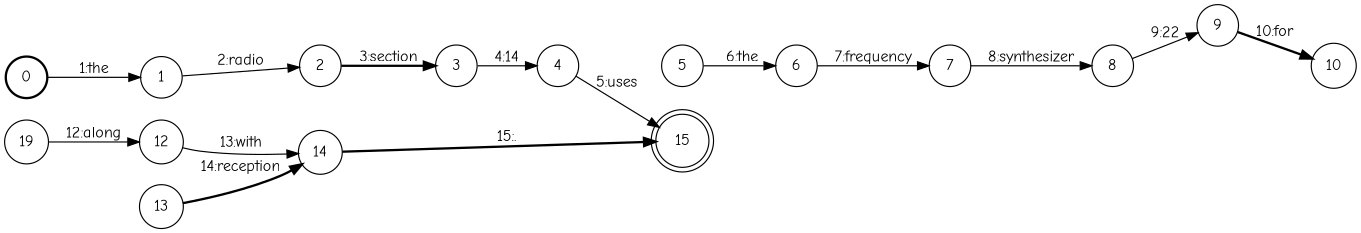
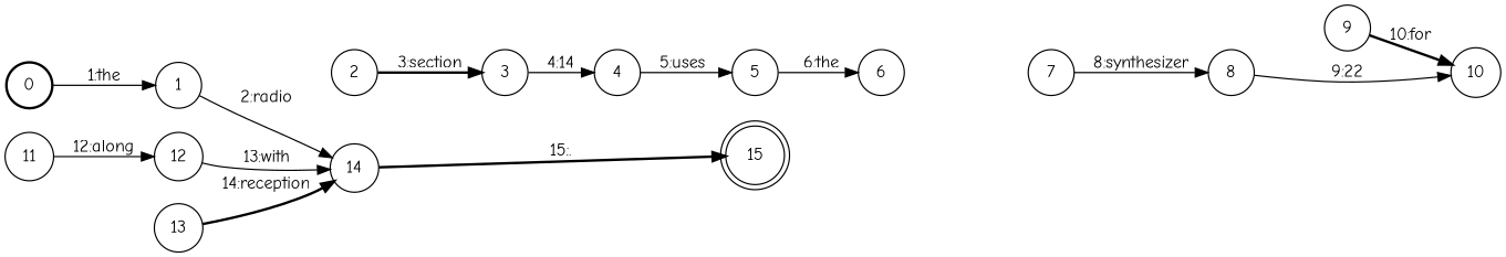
  digraph {
    fontname="Comic Neue"
    nodesep=0.25
    rankdir=LR
    ranksep=0.4
    node [fontname="Comic Neue" fontsize=14 shape=circle style=solid]
    edge [fontname="Comic Neue" fontsize=14 style=solid]
    n1 [label=0 style=bold]
    n2 [label=1]
    n3 [label=2]
    n4 [label=3]
    n5 [label=4]
    n6 [label=5]
    n7 [label=6]
    n8 [label=7]
    n9 [label=8]
    n10 [label=9]
    n11 [label=10]
-   n12 [label=19]
+   n12 [label=11]
    n13 [label=12]
    n14 [label=14]
    n15 [label=13]
    n16 [label=15 shape=doublecircle]
    n1 -> n2 [label="1:the"]
-   n2 -> n3 [label="2:radio"]
+   n2 -> n14 [label="2:radio"]
    n3 -> n4 [label="3:section" style=bold]
    n4 -> n5 [label="4:14"]
-   n5 -> n16 [label="5:uses"]
+   n5 -> n6 [label="5:uses"]
    n6 -> n7 [label="6:the"]
-   n7 -> n8 [label="7:frequency"]
    n8 -> n9 [label="8:synthesizer"]
-   n9 -> n10 [label="9:22"]
+   n9 -> n11 [label="9:22"]
    n10 -> n11 [label="10:for" style=bold]
    n12 -> n13 [label="12:along"]
    n13 -> n14 [label="13:with"]
    n14 -> n16 [label="15:." style=bold]
    n15 -> n14 [label="14:reception" style=bold]
  }
